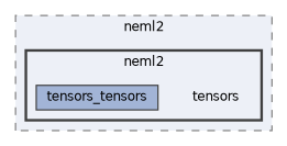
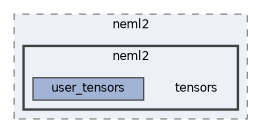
  digraph {
    compound=true
    fontname="DejaVu Sans"
    node [fontname="DejaVu Sans" fontsize=10]
    n1 [height=0.2 label=tensors shape=plaintext width=0.4]
-   n2 [color=grey25 fillcolor="#a2b4d6" height=0.2 label=tensors_tensors shape=box style=filled width=0.4]
+   n2 [color=grey25 fillcolor="#a2b4d6" height=0.2 label=user_tensors shape=box style=filled width=0.4]
    subgraph cluster_1 {
      bgcolor="#edf0f7"
      fontsize=10
      label=neml2
      pencolor=grey50
      style="filled,dashed"
      subgraph cluster_2 {
        bgcolor="#edf0f7"
        fontsize=10
        pencolor=grey25
        style="filled,bold"
        n1
        n2
      }
    }
  }
